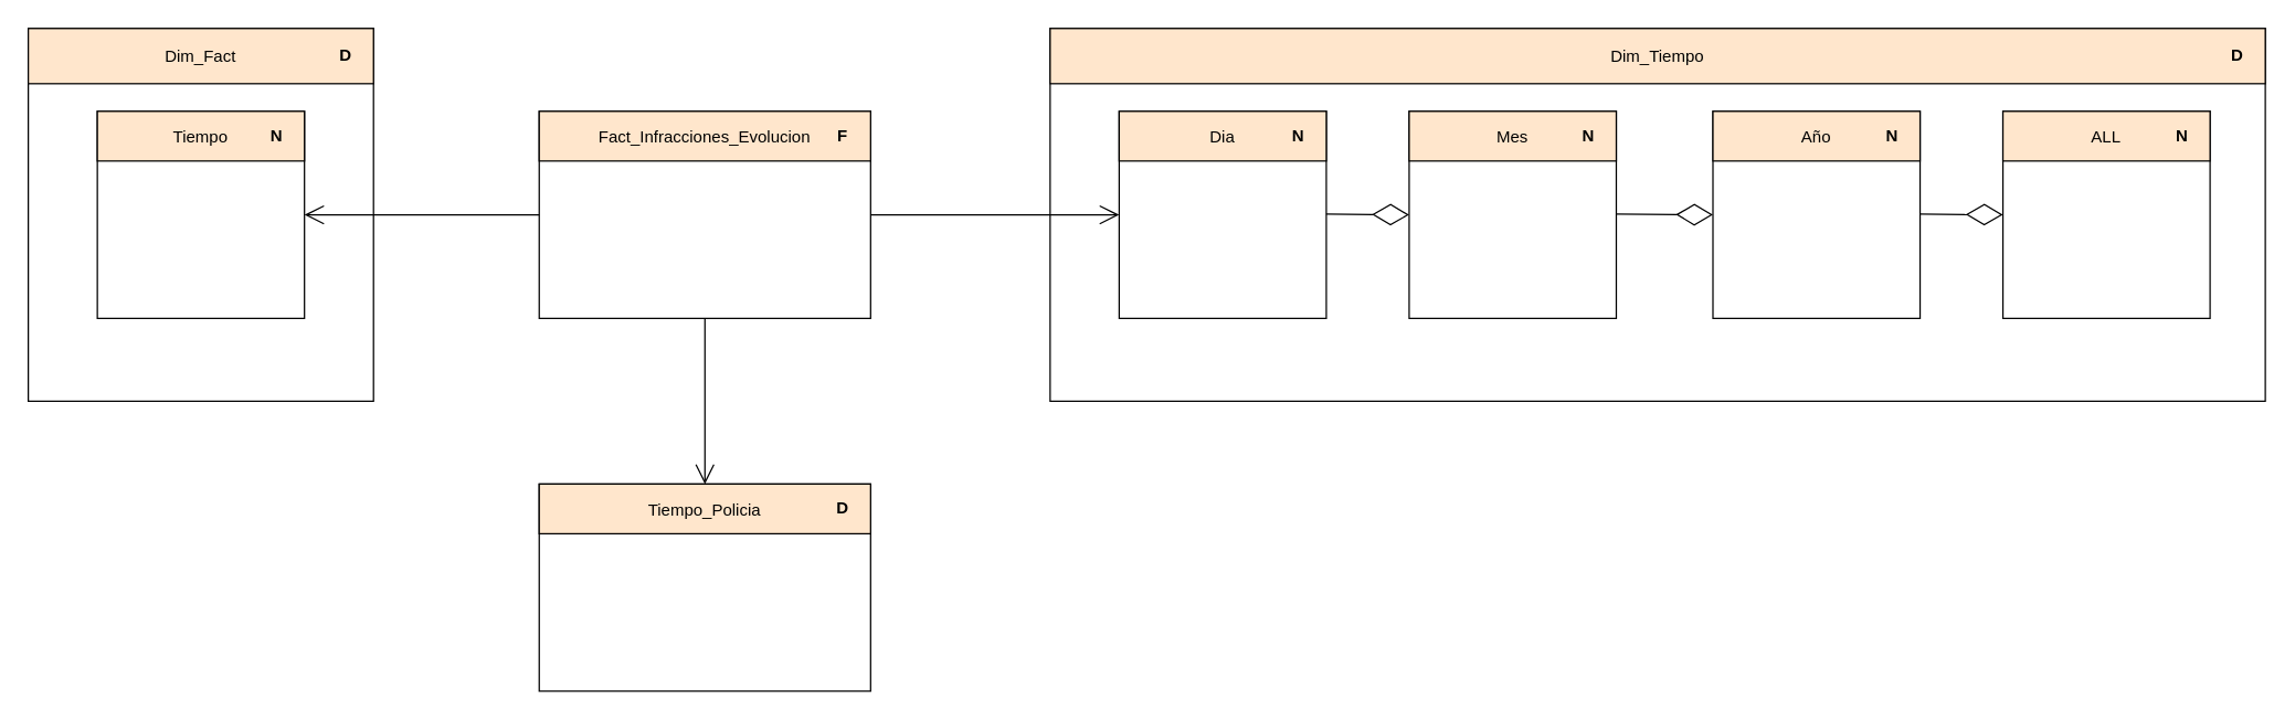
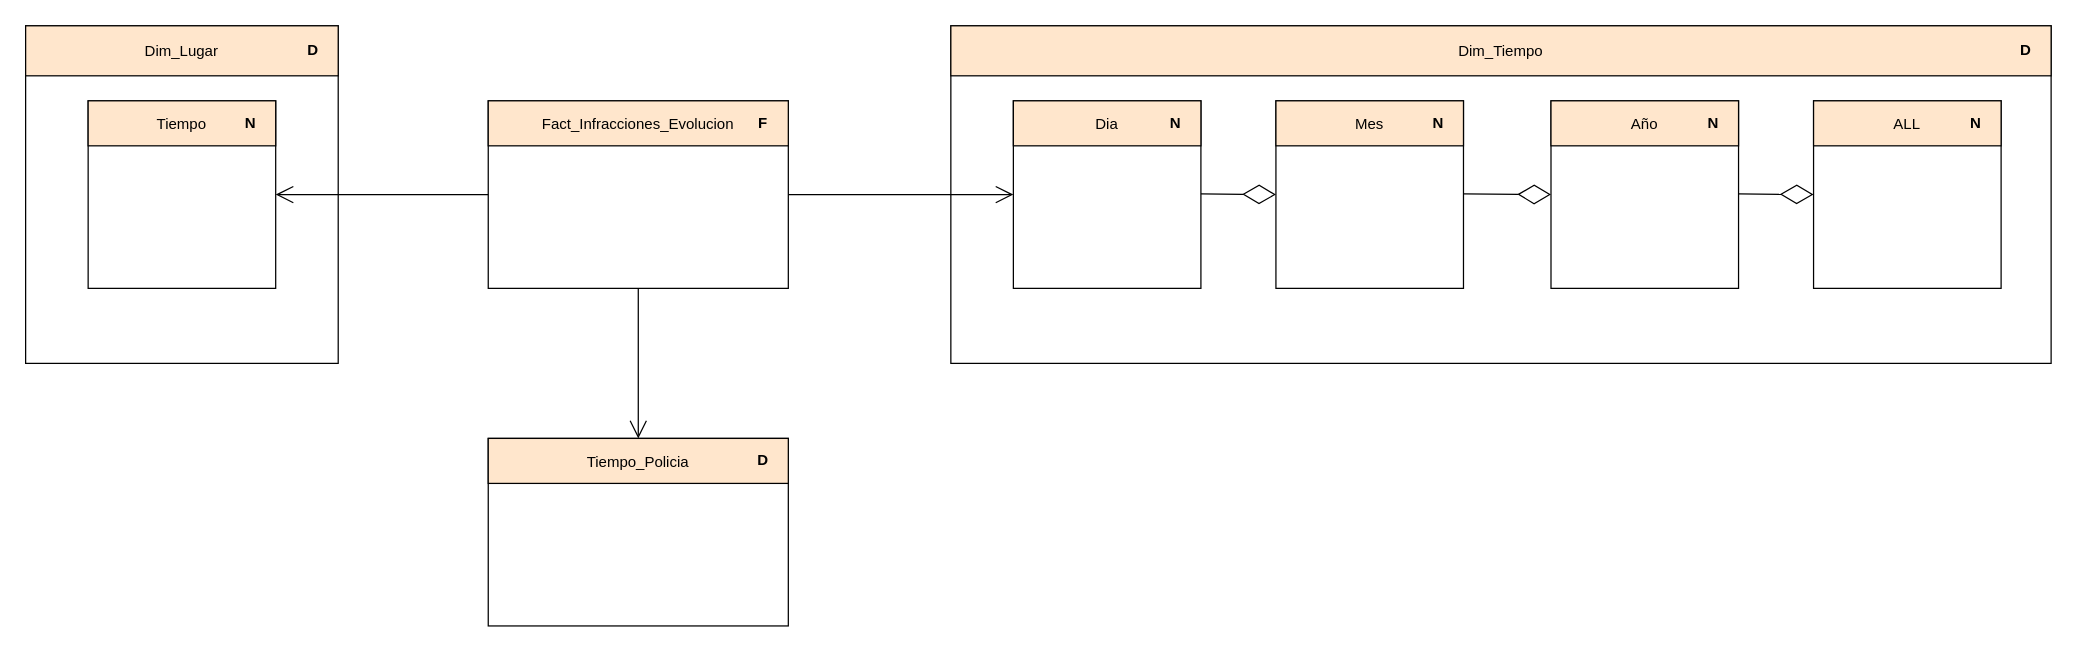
  <mxCell id="0" />
  <mxCell id="1" parent="0" />
  <mxCell id="2" value="" style="rounded=0;whiteSpace=wrap;html=1;" parent="1" vertex="1"><mxGeometry x="390" y="80" width="240" height="150" as="geometry" /></mxCell>
  <mxCell id="3" value="Fact_Infracciones_Evolucion" style="text;align=center;fontStyle=0;verticalAlign=middle;spacingLeft=3;spacingRight=3;rotatable=0;points=[[0,0.5],[1,0.5]];portConstraint=eastwest;fillColor=#ffe6cc;strokeColor=#000000;" parent="1" vertex="1"><mxGeometry x="390" y="80" width="240" height="36" as="geometry" /></mxCell>
  <mxCell id="4" value="F" style="text;html=1;strokeColor=none;fillColor=none;align=center;verticalAlign=middle;whiteSpace=wrap;rounded=0;fontStyle=1" parent="1" vertex="1"><mxGeometry x="590" y="88" width="40" height="20" as="geometry" /></mxCell>
  <mxCell id="5" value="" style="rounded=0;whiteSpace=wrap;html=1;" parent="1" vertex="1"><mxGeometry x="760" y="20" width="880" height="270" as="geometry" /></mxCell>
  <mxCell id="6" value="Dim_Tiempo" style="text;align=center;fontStyle=0;verticalAlign=middle;spacingLeft=3;spacingRight=3;rotatable=0;points=[[0,0.5],[1,0.5]];portConstraint=eastwest;labelBorderColor=none;fillColor=#ffe6cc;strokeColor=#000000;" parent="1" vertex="1"><mxGeometry x="760" y="20" width="880" height="40" as="geometry" /></mxCell>
  <mxCell id="7" value="D" style="text;html=1;strokeColor=none;fillColor=none;align=center;verticalAlign=middle;whiteSpace=wrap;rounded=0;fontStyle=1" parent="1" vertex="1"><mxGeometry x="1600" y="30" width="40" height="20" as="geometry" /></mxCell>
  <mxCell id="8" value="" style="rounded=0;whiteSpace=wrap;html=1;" parent="1" vertex="1"><mxGeometry x="810" y="80" width="150" height="150" as="geometry" /></mxCell>
  <mxCell id="9" value="Dia" style="text;align=center;fontStyle=0;verticalAlign=middle;spacingLeft=3;spacingRight=3;rotatable=0;points=[[0,0.5],[1,0.5]];portConstraint=eastwest;fillColor=#ffe6cc;strokeColor=#000000;" parent="1" vertex="1"><mxGeometry x="810" y="80" width="150" height="36" as="geometry" /></mxCell>
  <mxCell id="10" value="N" style="text;html=1;strokeColor=none;fillColor=none;align=center;verticalAlign=middle;whiteSpace=wrap;rounded=0;fontStyle=1" parent="1" vertex="1"><mxGeometry x="920" y="88" width="40" height="20" as="geometry" /></mxCell>
  <mxCell id="11" value="" style="rounded=0;whiteSpace=wrap;html=1;" parent="1" vertex="1"><mxGeometry x="1020" y="80" width="150" height="150" as="geometry" /></mxCell>
  <mxCell id="12" value="Mes" style="text;align=center;fontStyle=0;verticalAlign=middle;spacingLeft=3;spacingRight=3;rotatable=0;points=[[0,0.5],[1,0.5]];portConstraint=eastwest;fillColor=#ffe6cc;strokeColor=#000000;" parent="1" vertex="1"><mxGeometry x="1020" y="80" width="150" height="36" as="geometry" /></mxCell>
  <mxCell id="13" value="N" style="text;html=1;strokeColor=none;fillColor=none;align=center;verticalAlign=middle;whiteSpace=wrap;rounded=0;fontStyle=1" parent="1" vertex="1"><mxGeometry x="1130" y="88" width="40" height="20" as="geometry" /></mxCell>
  <mxCell id="14" value="" style="rounded=0;whiteSpace=wrap;html=1;" parent="1" vertex="1"><mxGeometry x="1240" y="80" width="150" height="150" as="geometry" /></mxCell>
  <mxCell id="15" value="Año" style="text;align=center;fontStyle=0;verticalAlign=middle;spacingLeft=3;spacingRight=3;rotatable=0;points=[[0,0.5],[1,0.5]];portConstraint=eastwest;fillColor=#ffe6cc;strokeColor=#000000;" parent="1" vertex="1"><mxGeometry x="1240" y="80" width="150" height="36" as="geometry" /></mxCell>
  <mxCell id="16" value="N" style="text;html=1;strokeColor=none;fillColor=none;align=center;verticalAlign=middle;whiteSpace=wrap;rounded=0;fontStyle=1" parent="1" vertex="1"><mxGeometry x="1350" y="88" width="40" height="20" as="geometry" /></mxCell>
  <mxCell id="17" value="" style="endArrow=open;endFill=1;endSize=12;html=1;exitX=1;exitY=0.5;exitDx=0;exitDy=0;" parent="1" source="2" target="8" edge="1"><mxGeometry width="160" relative="1" as="geometry"><mxPoint x="850" y="50" as="sourcePoint" /><mxPoint x="1010" y="50" as="targetPoint" /></mxGeometry></mxCell>
  <mxCell id="18" value="" style="endArrow=diamondThin;endFill=0;endSize=24;html=1;entryX=0;entryY=0.5;entryDx=0;entryDy=0;" parent="1" target="11" edge="1"><mxGeometry width="160" relative="1" as="geometry"><mxPoint x="960" y="154.5" as="sourcePoint" /><mxPoint x="1120" y="154.5" as="targetPoint" /></mxGeometry></mxCell>
  <mxCell id="19" value="" style="endArrow=diamondThin;endFill=0;endSize=24;html=1;entryX=0;entryY=0.5;entryDx=0;entryDy=0;" parent="1" target="14" edge="1"><mxGeometry width="160" relative="1" as="geometry"><mxPoint x="1170" y="154.5" as="sourcePoint" /><mxPoint x="1230" y="155" as="targetPoint" /></mxGeometry></mxCell>
  <mxCell id="20" value="" style="rounded=0;whiteSpace=wrap;html=1;" parent="1" vertex="1"><mxGeometry x="1450" y="80" width="150" height="150" as="geometry" /></mxCell>
  <mxCell id="21" value="ALL" style="text;align=center;fontStyle=0;verticalAlign=middle;spacingLeft=3;spacingRight=3;rotatable=0;points=[[0,0.5],[1,0.5]];portConstraint=eastwest;fillColor=#ffe6cc;strokeColor=#000000;" parent="1" vertex="1"><mxGeometry x="1450" y="80" width="150" height="36" as="geometry" /></mxCell>
  <mxCell id="22" value="N" style="text;html=1;strokeColor=none;fillColor=none;align=center;verticalAlign=middle;whiteSpace=wrap;rounded=0;fontStyle=1" parent="1" vertex="1"><mxGeometry x="1560" y="88" width="40" height="20" as="geometry" /></mxCell>
  <mxCell id="23" value="" style="endArrow=diamondThin;endFill=0;endSize=24;html=1;" parent="1" edge="1"><mxGeometry width="160" relative="1" as="geometry"><mxPoint x="1390" y="154.5" as="sourcePoint" /><mxPoint x="1450" y="155" as="targetPoint" /></mxGeometry></mxCell>
  <mxCell id="24" value="" style="rounded=0;whiteSpace=wrap;html=1;" parent="1" vertex="1"><mxGeometry x="20" y="20" width="250" height="270" as="geometry" /></mxCell>
- <mxCell id="25" value="Dim_Fact" style="text;align=center;fontStyle=0;verticalAlign=middle;spacingLeft=3;spacingRight=3;rotatable=0;points=[[0,0.5],[1,0.5]];portConstraint=eastwest;labelBorderColor=none;fillColor=#ffe6cc;strokeColor=#000000;" parent="1" vertex="1"><mxGeometry x="20" y="20" width="250" height="40" as="geometry" /></mxCell>
+ <mxCell id="25" value="Dim_Lugar" style="text;align=center;fontStyle=0;verticalAlign=middle;spacingLeft=3;spacingRight=3;rotatable=0;points=[[0,0.5],[1,0.5]];portConstraint=eastwest;labelBorderColor=none;fillColor=#ffe6cc;strokeColor=#000000;" parent="1" vertex="1"><mxGeometry x="20" y="20" width="250" height="40" as="geometry" /></mxCell>
  <mxCell id="26" value="D" style="text;html=1;strokeColor=none;fillColor=none;align=center;verticalAlign=middle;whiteSpace=wrap;rounded=0;fontStyle=1" parent="1" vertex="1"><mxGeometry x="230" y="30" width="40" height="20" as="geometry" /></mxCell>
  <mxCell id="27" value="" style="rounded=0;whiteSpace=wrap;html=1;" parent="1" vertex="1"><mxGeometry x="70" y="80" width="150" height="150" as="geometry" /></mxCell>
  <mxCell id="28" value="Tiempo" style="text;align=center;fontStyle=0;verticalAlign=middle;spacingLeft=3;spacingRight=3;rotatable=0;points=[[0,0.5],[1,0.5]];portConstraint=eastwest;fillColor=#ffe6cc;strokeColor=#000000;" parent="1" vertex="1"><mxGeometry x="70" y="80" width="150" height="36" as="geometry" /></mxCell>
  <mxCell id="29" value="N" style="text;html=1;strokeColor=none;fillColor=none;align=center;verticalAlign=middle;whiteSpace=wrap;rounded=0;fontStyle=1" parent="1" vertex="1"><mxGeometry x="180" y="88" width="40" height="20" as="geometry" /></mxCell>
  <mxCell id="30" value="" style="rounded=0;whiteSpace=wrap;html=1;" parent="1" vertex="1"><mxGeometry x="390" y="350" width="240" height="150" as="geometry" /></mxCell>
  <mxCell id="31" value="Tiempo_Policia" style="text;align=center;fontStyle=0;verticalAlign=middle;spacingLeft=3;spacingRight=3;rotatable=0;points=[[0,0.5],[1,0.5]];portConstraint=eastwest;fillColor=#ffe6cc;strokeColor=#000000;" parent="1" vertex="1"><mxGeometry x="390" y="350" width="240" height="36" as="geometry" /></mxCell>
  <mxCell id="32" value="D" style="text;html=1;strokeColor=none;fillColor=none;align=center;verticalAlign=middle;whiteSpace=wrap;rounded=0;fontStyle=1" parent="1" vertex="1"><mxGeometry x="590" y="358" width="40" height="20" as="geometry" /></mxCell>
  <mxCell id="33" value="" style="endArrow=open;endFill=1;endSize=12;html=1;exitX=0;exitY=0.5;exitDx=0;exitDy=0;entryX=1;entryY=0.5;entryDx=0;entryDy=0;" edge="1" parent="1" source="2" target="27"><mxGeometry width="160" relative="1" as="geometry"><mxPoint x="390" y="200" as="sourcePoint" /><mxPoint x="550" y="200" as="targetPoint" /></mxGeometry></mxCell>
  <mxCell id="34" value="" style="endArrow=open;endFill=1;endSize=12;html=1;exitX=0.5;exitY=1;exitDx=0;exitDy=0;" edge="1" parent="1" source="2" target="31"><mxGeometry width="160" relative="1" as="geometry"><mxPoint x="400" y="165" as="sourcePoint" /><mxPoint x="230" y="165" as="targetPoint" /></mxGeometry></mxCell>
